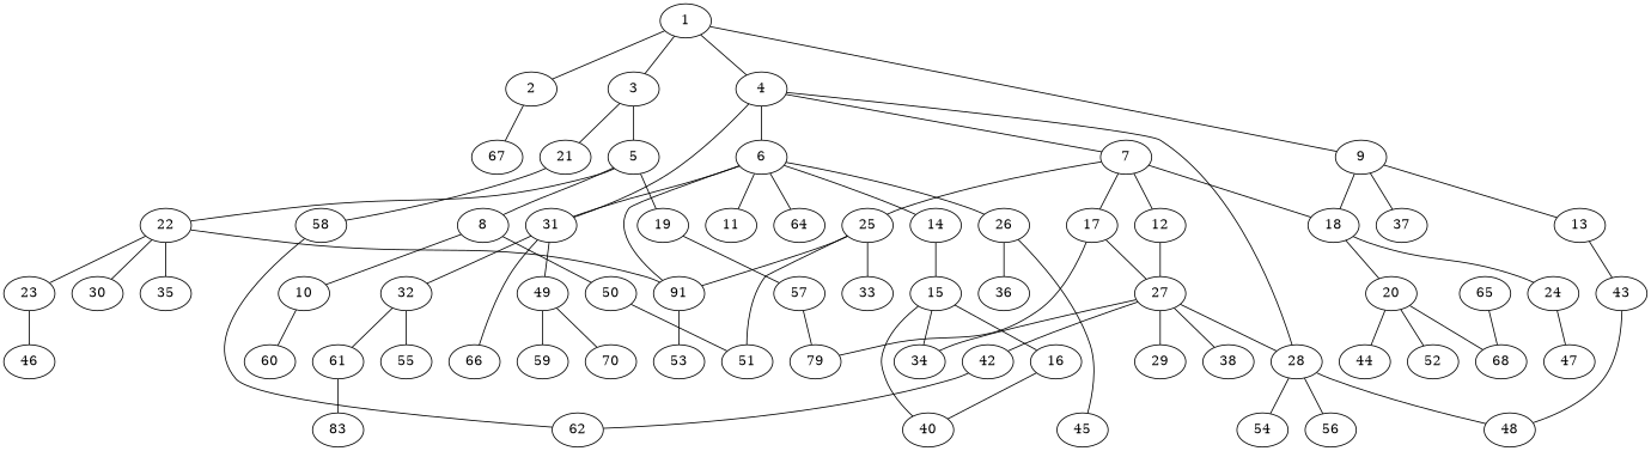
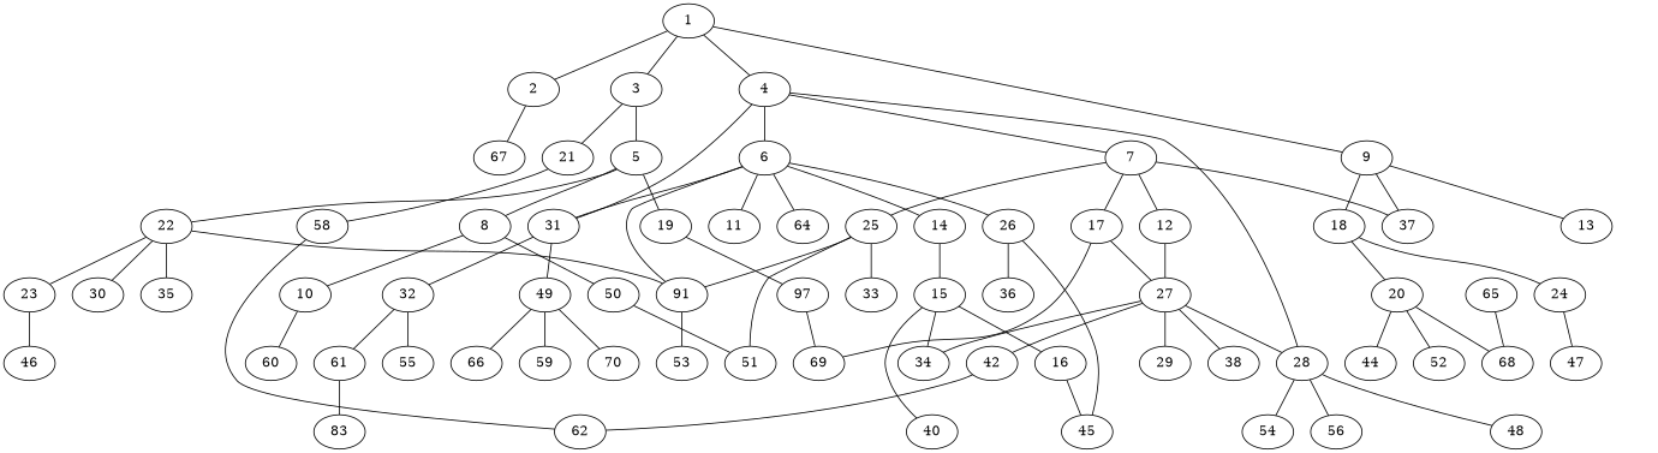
  graph {
    1
    2
    3
    4
    9
    67
    5
    21
    6
    7
    28
    31
    18
    13
    37
    8
    19
    22
    58
    11
    14
    26
    n23 [label=91]
    64
    12
    17
    25
    48
    54
    56
    32
    49
    66
    20
    24
-   43
    10
    50
-   57
+   57 [label=97]
    23
    30
    35
    62
    15
    45
    36
    53
    27
-   69 [label=79]
+   69
    33
    51
    55
    61
    59
    70
    60
    46
    34
    16
    40
    29
    38
    42
    44
    52
    68
    47
    65
    n69 [label=83]
    1 -- 2
    1 -- 3
    1 -- 4
    1 -- 9
    2 -- 67
    3 -- 5
    3 -- 21
    4 -- 6
    4 -- 7
    4 -- 28
    4 -- 31
    9 -- 18
    9 -- 13
    9 -- 37
    5 -- 8
    5 -- 19
    5 -- 22
    21 -- 58
    6 -- 31
    6 -- 11
    6 -- 14
    6 -- 26
    6 -- n23
    6 -- 64
-   7 -- 18
+   7 -- 37
    7 -- 12
    7 -- 17
    7 -- 25
    28 -- 48
    28 -- 54
    28 -- 56
    31 -- 32
    31 -- 49
-   31 -- 66
+   49 -- 66
    18 -- 20
    18 -- 24
-   13 -- 43
    8 -- 10
    8 -- 50
    19 -- 57
    22 -- n23
    22 -- 23
    22 -- 30
    22 -- 35
    58 -- 62
    14 -- 15
    26 -- 45
    26 -- 36
    n23 -- 53
    12 -- 27
    17 -- 27
    17 -- 69
    25 -- n23
    25 -- 33
    25 -- 51
    32 -- 55
    32 -- 61
    49 -- 59
    49 -- 70
    20 -- 44
    20 -- 52
    20 -- 68
    24 -- 47
-   43 -- 48
    10 -- 60
    50 -- 51
    57 -- 69
    23 -- 46
    15 -- 34
    15 -- 16
    15 -- 40
    27 -- 28
    27 -- 34
    27 -- 29
    27 -- 38
    27 -- 42
    61 -- n69
-   16 -- 40
+   16 -- 45
    42 -- 62
    65 -- 68
  }
